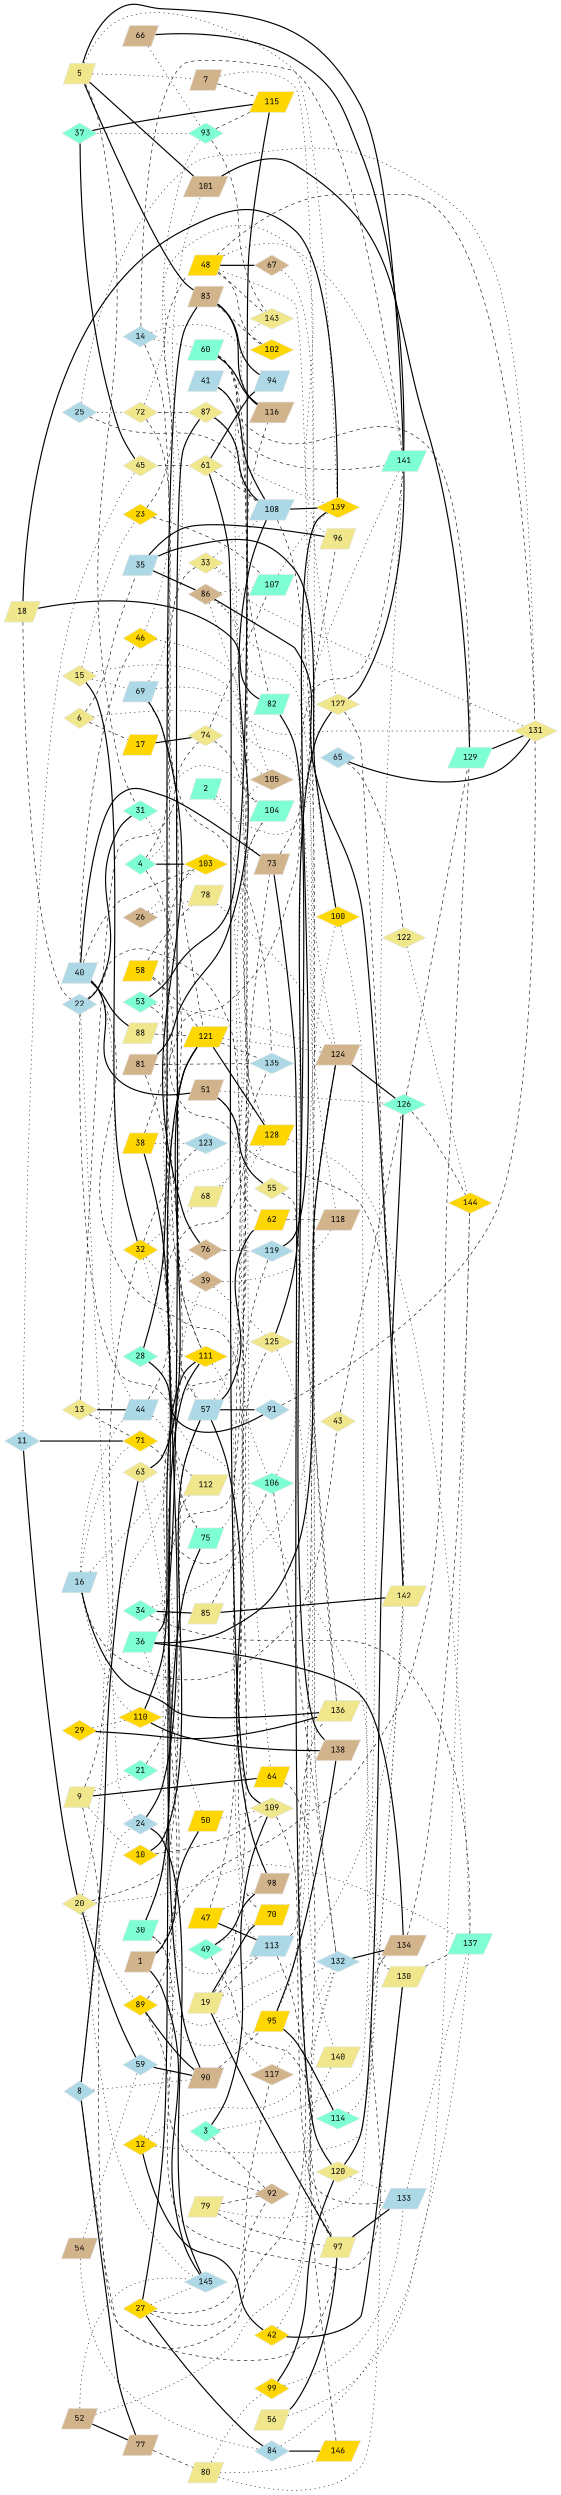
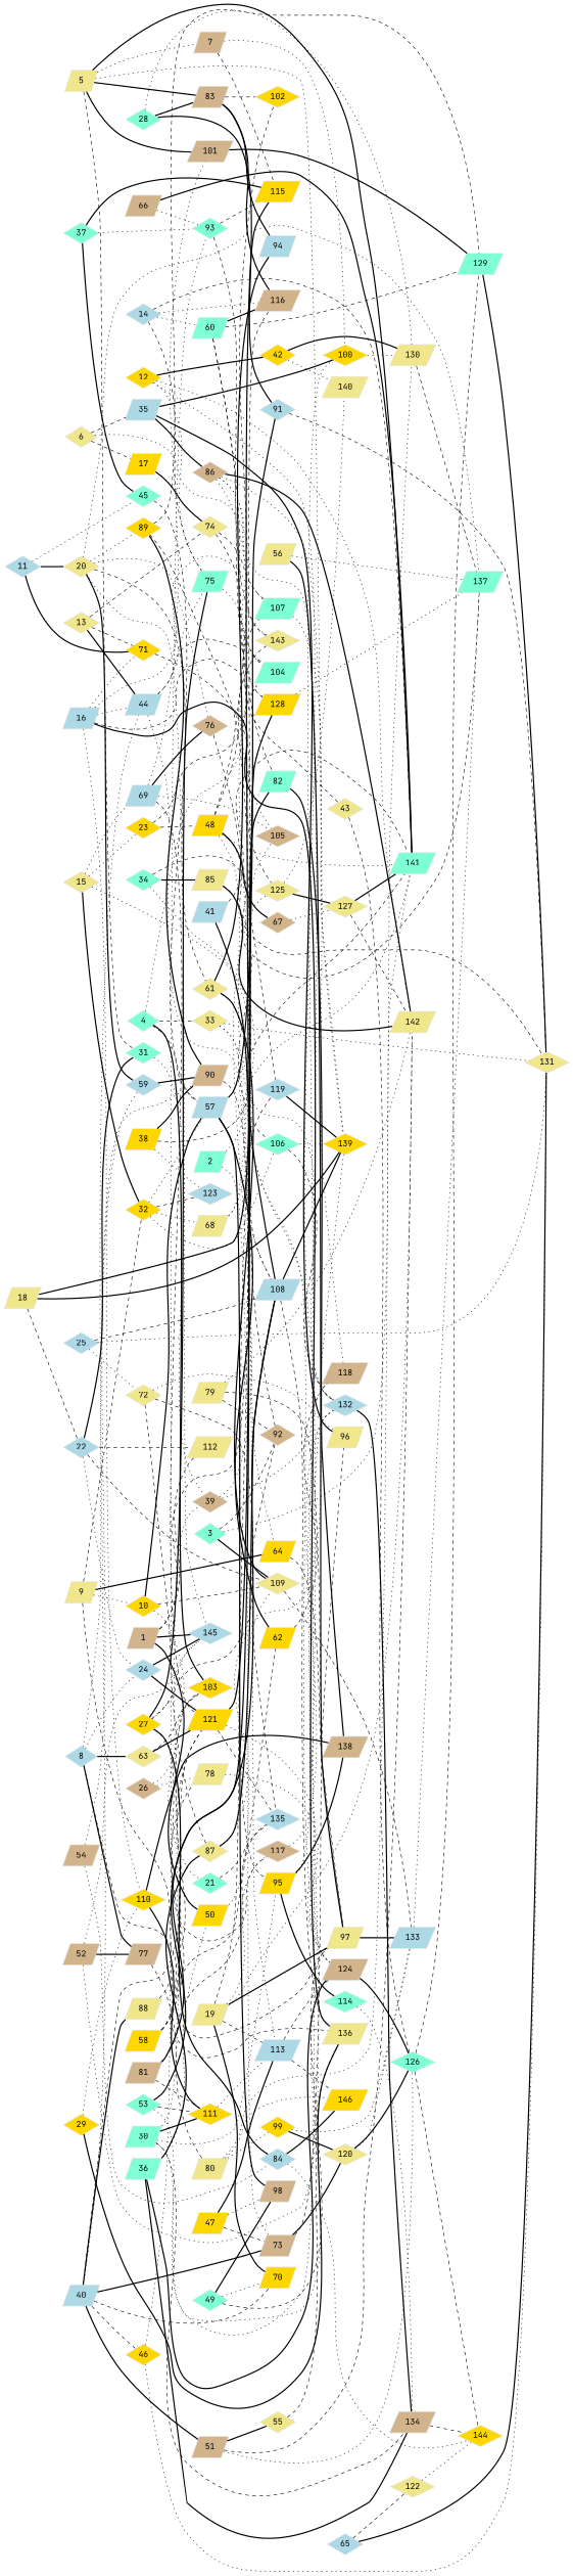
  graph {
    fontname="JetBrains Mono"
    rankdir=LR
    node [color=gray90 fillcolor=khaki fontname="JetBrains Mono" shape=diamond style=filled]
    edge [fontname="JetBrains Mono" style=dotted]
    1 [fillcolor=tan shape=parallelogram]
    50 [fillcolor=gold shape=parallelogram]
    112 [shape=parallelogram]
    116 [fillcolor=tan shape=parallelogram]
    145 [fillcolor=lightblue]
    109
    2 [fillcolor=aquamarine shape=parallelogram]
    73 [fillcolor=tan shape=parallelogram]
    141 [fillcolor=aquamarine shape=parallelogram]
    96 [shape=parallelogram]
    120
    3 [fillcolor=aquamarine]
    92 [fillcolor=tan]
    133 [fillcolor=lightblue shape=parallelogram]
    4 [fillcolor=aquamarine]
    33
    57 [fillcolor=lightblue shape=parallelogram]
    103 [fillcolor=gold]
    104 [fillcolor=aquamarine shape=parallelogram]
    64 [fillcolor=gold shape=parallelogram]
    108 [fillcolor=lightblue shape=parallelogram]
    131
    91 [fillcolor=lightblue]
    98 [fillcolor=tan shape=parallelogram]
    62 [fillcolor=gold shape=parallelogram]
    5 [shape=parallelogram]
    7 [fillcolor=tan shape=parallelogram]
    31 [fillcolor=aquamarine]
    83 [fillcolor=tan shape=parallelogram]
    101 [fillcolor=tan shape=parallelogram]
    139 [fillcolor=gold]
    100 [fillcolor=gold]
    115 [fillcolor=gold shape=parallelogram]
    39 [fillcolor=tan]
    65 [fillcolor=lightblue]
    122
    102 [fillcolor=gold]
    94 [fillcolor=lightblue shape=parallelogram]
    129 [fillcolor=aquamarine shape=parallelogram]
    6
    17 [fillcolor=gold shape=parallelogram]
    35 [fillcolor=lightblue shape=parallelogram]
    74
    86 [fillcolor=tan]
    130 [shape=parallelogram]
    8 [fillcolor=lightblue]
    24 [fillcolor=lightblue]
    63
    77 [fillcolor=tan shape=parallelogram]
    90 [fillcolor=tan shape=parallelogram]
    136 [shape=parallelogram]
    121 [fillcolor=gold shape=parallelogram]
    113 [fillcolor=lightblue shape=parallelogram]
    80 [shape=parallelogram]
    95 [fillcolor=gold shape=parallelogram]
    10 [fillcolor=gold]
    9 [shape=parallelogram]
    21 [fillcolor=aquamarine]
    32 [fillcolor=gold]
    97 [shape=parallelogram]
    135 [fillcolor=lightblue]
    68 [shape=parallelogram]
    106 [fillcolor=aquamarine]
    123 [fillcolor=lightblue]
    11 [fillcolor=lightblue]
    20
-   45
+   45 [fillcolor=aquamarine]
    71 [fillcolor=gold]
    59 [fillcolor=lightblue]
    76 [fillcolor=tan]
    89 [fillcolor=gold]
    137 [fillcolor=aquamarine shape=parallelogram]
    61
    125
    12 [fillcolor=gold]
    42 [fillcolor=gold]
    75 [fillcolor=aquamarine shape=parallelogram]
    132 [fillcolor=lightblue]
    142 [shape=parallelogram]
    140 [shape=parallelogram]
    128 [fillcolor=gold shape=parallelogram]
    134 [fillcolor=tan shape=parallelogram]
    13
    44 [fillcolor=lightblue shape=parallelogram]
    107 [fillcolor=aquamarine shape=parallelogram]
    14 [fillcolor=lightblue]
    60 [fillcolor=aquamarine shape=parallelogram]
    82 [fillcolor=aquamarine shape=parallelogram]
    15
    23 [fillcolor=gold]
    69 [fillcolor=lightblue shape=parallelogram]
    48 [fillcolor=gold shape=parallelogram]
    105 [fillcolor=tan]
    16 [fillcolor=lightblue shape=parallelogram]
    43
    110 [fillcolor=gold]
    143
    126 [fillcolor=aquamarine]
    111 [fillcolor=gold]
    138 [fillcolor=tan shape=parallelogram]
    18 [shape=parallelogram]
    22 [fillcolor=lightblue]
    19 [shape=parallelogram]
    70 [fillcolor=gold shape=parallelogram]
    117 [fillcolor=tan]
    119 [fillcolor=lightblue]
    124 [fillcolor=tan shape=parallelogram]
    146 [fillcolor=gold shape=parallelogram]
    67 [fillcolor=tan]
    25 [fillcolor=lightblue]
    72
    87
    26 [fillcolor=tan]
    78 [shape=parallelogram]
    27 [fillcolor=gold]
    84 [fillcolor=lightblue]
    144 [fillcolor=gold]
    28 [fillcolor=aquamarine]
    29 [fillcolor=gold]
    30 [fillcolor=aquamarine shape=parallelogram]
    118 [fillcolor=tan shape=parallelogram]
    114 [fillcolor=aquamarine]
    34 [fillcolor=aquamarine]
    85 [shape=parallelogram]
    36 [fillcolor=aquamarine shape=parallelogram]
    37 [fillcolor=aquamarine]
    93 [fillcolor=aquamarine]
    38 [fillcolor=gold shape=parallelogram]
    127
    40 [fillcolor=lightblue shape=parallelogram]
    46 [fillcolor=gold]
    51 [fillcolor=tan shape=parallelogram]
    88 [shape=parallelogram]
    55
    41 [fillcolor=lightblue shape=parallelogram]
    47 [fillcolor=gold shape=parallelogram]
    49 [fillcolor=aquamarine]
    52 [fillcolor=tan shape=parallelogram]
    53 [fillcolor=aquamarine]
    54 [fillcolor=tan shape=parallelogram]
    56 [shape=parallelogram]
    58 [fillcolor=gold shape=parallelogram]
    66 [fillcolor=tan shape=parallelogram]
    99 [fillcolor=gold]
    79 [shape=parallelogram]
    81 [fillcolor=tan shape=parallelogram]
    1 -- 50 [style=bold]
    1 -- 112 [style=dashed]
    1 -- 116 [style=dashed]
    1 -- 145 [style=bold]
    50 -- 109
    109 -- 133 [style=dashed]
    2 -- 73
    2 -- 141
    73 -- 96 [style=dashed]
    73 -- 120 [style=bold]
    120 -- 133
    120 -- 126 [style=bold]
    3 -- 109 [style=bold]
    3 -- 141
    3 -- 92 [style=dashed]
    133 -- 137
    4 -- 33 [style=dashed]
    4 -- 57 [style=dashed]
    4 -- 103 [style=bold]
    4 -- 104
    33 -- 64
    33 -- 108
    33 -- 131
    57 -- 104
    57 -- 91 [style=bold]
    57 -- 98 [style=bold]
    57 -- 62 [style=bold]
    64 -- 97 [style=dashed]
    108 -- 139 [style=bold]
    108 -- 136 [style=dashed]
    91 -- 131 [style=dashed]
    62 -- 118 [style=dashed]
    5 -- 141 [style=bold]
    5 -- 7
    5 -- 31 [style=dashed]
    5 -- 83 [style=bold]
    5 -- 101 [style=bold]
    5 -- 139
    7 -- 100
    7 -- 115 [style=dashed]
    31 -- 39
    83 -- 116 [style=bold]
    83 -- 102 [style=dashed]
    83 -- 94 [style=bold]
    101 -- 129 [style=bold]
    100 -- 130
    39 -- 125
    39 -- 118
    65 -- 131 [style=bold]
    65 -- 122 [style=dashed]
    122 -- 144
    129 -- 131 [style=bold]
    6 -- 104
    6 -- 17 [style=dashed]
    6 -- 35 [style=dashed]
    17 -- 74 [style=bold]
    35 -- 96 [style=bold]
    35 -- 100 [style=bold]
    35 -- 86 [style=bold]
    74 -- 104 [style=dashed]
    74 -- 107 [style=dashed]
    86 -- 142 [style=bold]
    86 -- 107
    86 -- 105
    86 -- 124
    86 -- 118
    130 -- 137 [style=dashed]
    8 -- 24
    8 -- 63 [style=bold]
    8 -- 77 [style=bold]
    8 -- 90
    8 -- 136 [style=dashed]
    24 -- 145 [style=bold]
    24 -- 121 [style=bold]
    63 -- 103 [style=dashed]
    63 -- 121 [style=bold]
-   63 -- 113
+   44 -- 113
    77 -- 80 [style=dashed]
    90 -- 95 [style=dashed]
    121 -- 135 [style=dashed]
    121 -- 128 [style=bold]
    121 -- 124
    113 -- 124 [style=dashed]
    113 -- 146 [style=dashed]
    80 -- 130
    80 -- 146
    80 -- 99
    95 -- 100
    95 -- 138 [style=bold]
    95 -- 114 [style=bold]
    10 -- 109 [style=dashed]
    10 -- 57 [style=bold]
    9 -- 64 [style=bold]
    9 -- 10
-   9 -- 21
+   10 -- 21
    9 -- 32 [style=dashed]
    9 -- 97 [style=dashed]
    21 -- 135 [style=dashed]
    32 -- 57
    32 -- 68
    32 -- 106
    32 -- 123 [style=dashed]
    97 -- 133 [style=bold]
    68 -- 128
    68 -- 105
    106 -- 139
    106 -- 132 [style=dashed]
    11 -- 20 [style=bold]
    11 -- 45
    11 -- 71 [style=bold]
    20 -- 145
    20 -- 57 [style=dashed]
    20 -- 59 [style=bold]
    20 -- 76
    20 -- 89
    20 -- 137
    45 -- 61 [style=dashed]
    71 -- 125 [style=dashed]
    59 -- 90 [style=bold]
    76 -- 119 [style=dashed]
    89 -- 92 [style=dashed]
    89 -- 129 [style=dashed]
    89 -- 90 [style=bold]
    61 -- 109 [style=bold]
    61 -- 108 [style=dashed]
    61 -- 94 [style=bold]
    125 -- 140
    125 -- 127 [style=bold]
    12 -- 42 [style=bold]
    12 -- 75
    12 -- 132
    12 -- 142
    42 -- 130 [style=bold]
    42 -- 140
    75 -- 128
    132 -- 134 [style=bold]
    128 -- 137
    134 -- 144 [style=dashed]
    13 -- 74 [style=dashed]
    13 -- 71 [style=dashed]
    13 -- 44 [style=bold]
    44 -- 104 [style=dashed]
    44 -- 75
    107 -- 139
    14 -- 116
    14 -- 141 [style=dashed]
    14 -- 75 [style=dashed]
    14 -- 60
    60 -- 116 [style=bold]
    60 -- 129 [style=dashed]
    60 -- 128 [style=dashed]
    60 -- 82 [style=dashed]
    82 -- 138 [style=bold]
    15 -- 32 [style=bold]
    15 -- 132
    15 -- 23
    15 -- 69
    23 -- 107 [style=dashed]
    23 -- 48 [style=dashed]
    69 -- 101
    69 -- 121 [style=dashed]
    69 -- 76 [style=bold]
    69 -- 105
    48 -- 141
    48 -- 131 [style=dashed]
    48 -- 102 [style=dashed]
    48 -- 132
    48 -- 143 [style=dashed]
    48 -- 67 [style=bold]
    16 -- 136 [style=bold]
    16 -- 71
    16 -- 44
    16 -- 43 [style=dashed]
    16 -- 110
    16 -- 143
    43 -- 126 [style=dashed]
    110 -- 111 [style=bold]
    110 -- 138 [style=bold]
    126 -- 129 [style=dashed]
    126 -- 144 [style=dashed]
    111 -- 113
    18 -- 139 [style=bold]
    18 -- 82 [style=bold]
    18 -- 22 [style=dashed]
    22 -- 112 [style=dashed]
    22 -- 109 [style=dashed]
    22 -- 31 [style=bold]
    22 -- 24
    19 -- 113 [style=dashed]
    19 -- 97 [style=bold]
    19 -- 142
    19 -- 70 [style=bold]
    19 -- 117
    19 -- 119 [style=dashed]
    117 -- 132
    119 -- 139 [style=bold]
    124 -- 126 [style=bold]
    67 -- 127
    25 -- 108 [style=dashed]
    25 -- 131
    25 -- 72
    72 -- 96
    72 -- 135 [style=dashed]
    72 -- 87 [style=dashed]
    87 -- 108 [style=bold]
    87 -- 139
    26 -- 103
    26 -- 78
    78 -- 124
    27 -- 145
    27 -- 92 [style=dashed]
    27 -- 75 [style=bold]
    27 -- 117 [style=dashed]
    27 -- 84 [style=bold]
    84 -- 146 [style=bold]
    84 -- 144
    28 -- 91 [style=bold]
    28 -- 83 [style=bold]
    28 -- 130
    29 -- 136 [style=bold]
    29 -- 110
    30 -- 39
    30 -- 95
    30 -- 132
    30 -- 134 [style=dashed]
    30 -- 111 [style=bold]
    114 -- 134
    34 -- 137 [style=dashed]
    34 -- 124
    34 -- 85 [style=bold]
    85 -- 106 [style=dashed]
    85 -- 142 [style=bold]
    36 -- 50
    36 -- 134 [style=bold]
    36 -- 124 [style=bold]
    36 -- 87 [style=bold]
    37 -- 115 [style=bold]
    37 -- 45 [style=bold]
    37 -- 93
    93 -- 115 [style=dashed]
    93 -- 143 [style=dashed]
    38 -- 141 [style=dashed]
    38 -- 90 [style=bold]
    38 -- 123
    127 -- 141 [style=bold]
    127 -- 142 [style=dashed]
    40 -- 73 [style=bold]
    40 -- 103 [style=dashed]
    40 -- 44
    40 -- 70 [style=dashed]
    40 -- 46 [style=dashed]
    40 -- 51 [style=bold]
    40 -- 88 [style=bold]
    46 -- 131
    46 -- 93
    51 -- 142 [style=dashed]
    51 -- 126
    51 -- 55 [style=bold]
    88 -- 121 [style=dashed]
    55 -- 136 [style=dashed]
    41 -- 141 [style=dashed]
    41 -- 108 [style=bold]
    47 -- 73 [style=dashed]
    47 -- 98
    47 -- 113 [style=bold]
    49 -- 98 [style=bold]
    49 -- 97 [style=dashed]
    49 -- 70
    52 -- 145
    52 -- 77 [style=bold]
    52 -- 132
    53 -- 115 [style=bold]
    53 -- 111 [style=dashed]
    53 -- 124
    54 -- 59
    54 -- 84
    56 -- 97 [style=bold]
    56 -- 137
    58 -- 62 [style=dashed]
    58 -- 121 [style=dashed]
    58 -- 78 [style=dashed]
    66 -- 141 [style=bold]
    66 -- 93
    99 -- 120 [style=bold]
    99 -- 133
    79 -- 92 [style=dashed]
    79 -- 97 [style=dashed]
    79 -- 142
    81 -- 108 [style=bold]
    81 -- 135 [style=dashed]
    81 -- 111 [style=dashed]
  }
